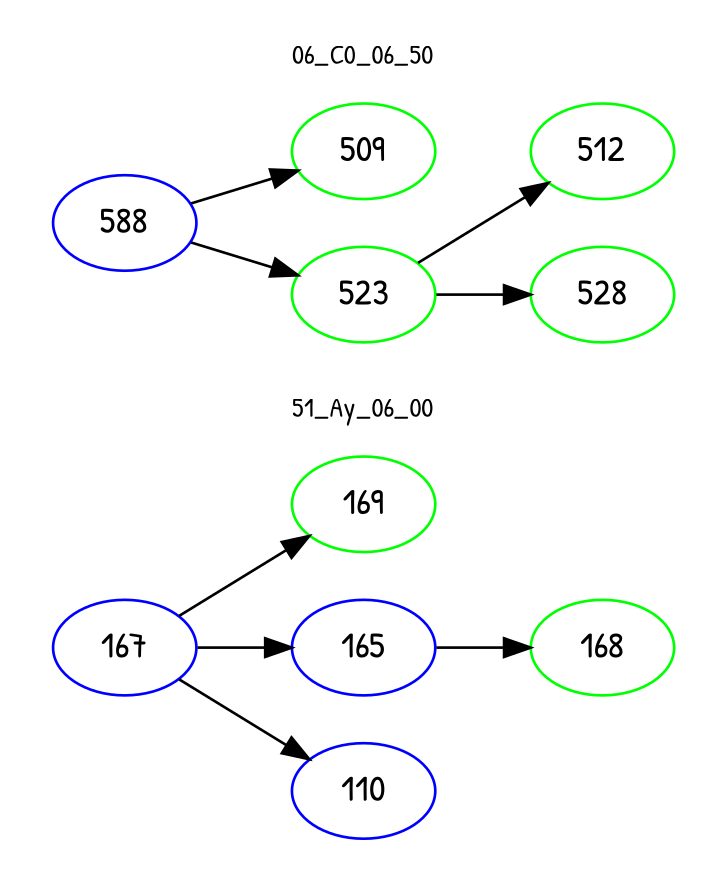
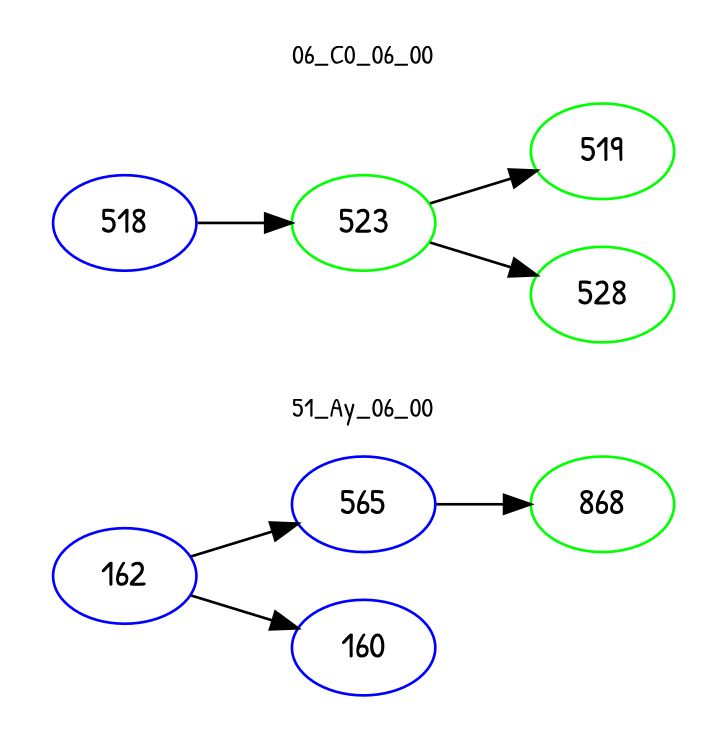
  digraph {
    fontname="Patrick Hand"
    rankdir=LR
    node [color=green fontname="Patrick Hand"]
    edge [color=black fontname="Patrick Hand"]
-   n1 [color=blue label=167]
-   n2 [color=blue label=110]
-   n3 [color=blue label=165]
-   n4 [label=169]
-   n5 [label=168]
+   n1 [color=blue label=162]
+   n2 [color=blue label=160]
+   n3 [color=blue label=565]
+   n5 [label=868]
    n6 [label=523]
-   n7 [color=blue label=588]
+   n7 [color=blue label=518]
    n8 [label=528]
-   n9 [label=512]
-   n10 [label=509]
+   n9 [label=519]
    subgraph cluster_1 {
      color=white
      fontsize=10
      label="51_Ay_06_00"
      n1
      n2
      n3
-     n4
      n5
    }
    subgraph cluster_2 {
      color=white
      fontsize=10
-     label="06_C0_06_50"
+     label="06_C0_06_00"
      n6
      n7
      n8
      n9
-     n10
    }
    n1 -> n2
    n1 -> n3
-   n1 -> n4
    n3 -> n5
    n6 -> n8
    n6 -> n9
    n7 -> n6
-   n7 -> n10
  }
